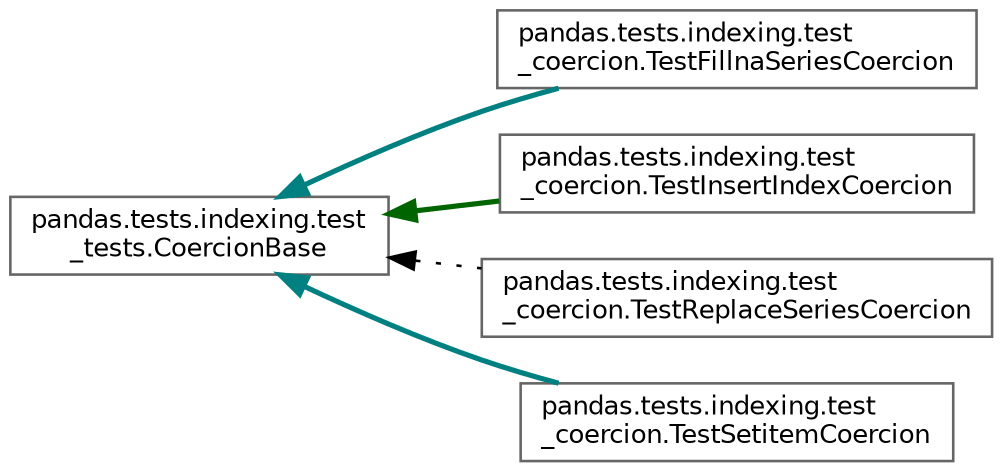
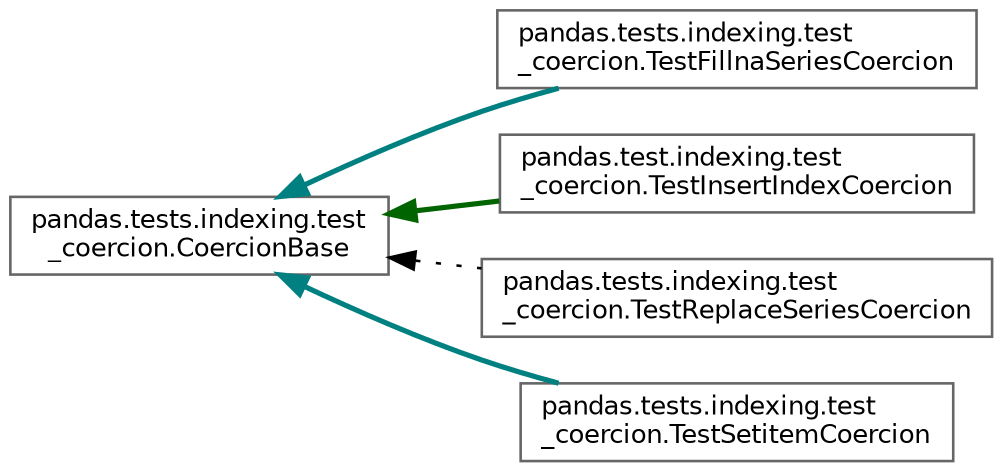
  digraph {
    rankdir=LR
    node [color=grey40 fillcolor=white fontname=Helvetica fontsize=10 shape=box style=filled]
    edge [color=teal dir=back fontname=Helvetica fontsize=10 labelfontname=Helvetica labelfontsize=10 style=bold]
-   n1 [height=0.2 label="pandas.tests.indexing.test\l_tests.CoercionBase" width=0.4]
+   n1 [height=0.2 label="pandas.tests.indexing.test\l_coercion.CoercionBase" width=0.4]
    n2 [height=0.2 label="pandas.tests.indexing.test\l_coercion.TestFillnaSeriesCoercion" width=0.4]
-   n3 [height=0.2 label="pandas.tests.indexing.test\l_coercion.TestInsertIndexCoercion" width=0.4]
+   n3 [height=0.2 label="pandas.test.indexing.test\l_coercion.TestInsertIndexCoercion" width=0.4]
    n4 [height=0.2 label="pandas.tests.indexing.test\l_coercion.TestReplaceSeriesCoercion" width=0.4]
    n5 [height=0.2 label="pandas.tests.indexing.test\l_coercion.TestSetitemCoercion" width=0.4]
    n1 -> n2
    n1 -> n3 [color=darkgreen]
    n1 -> n4 [color=black style=dotted]
    n1 -> n5
  }
